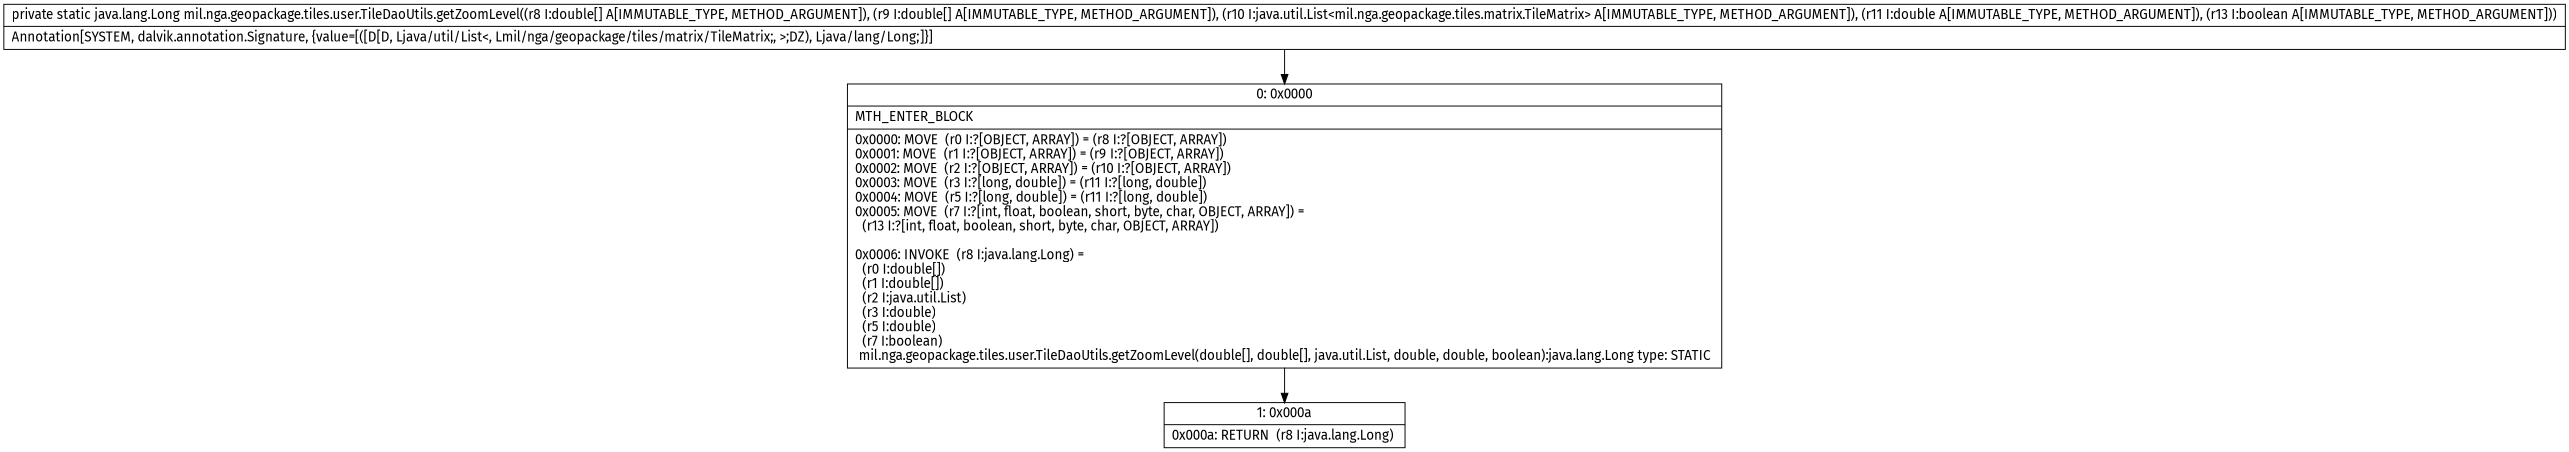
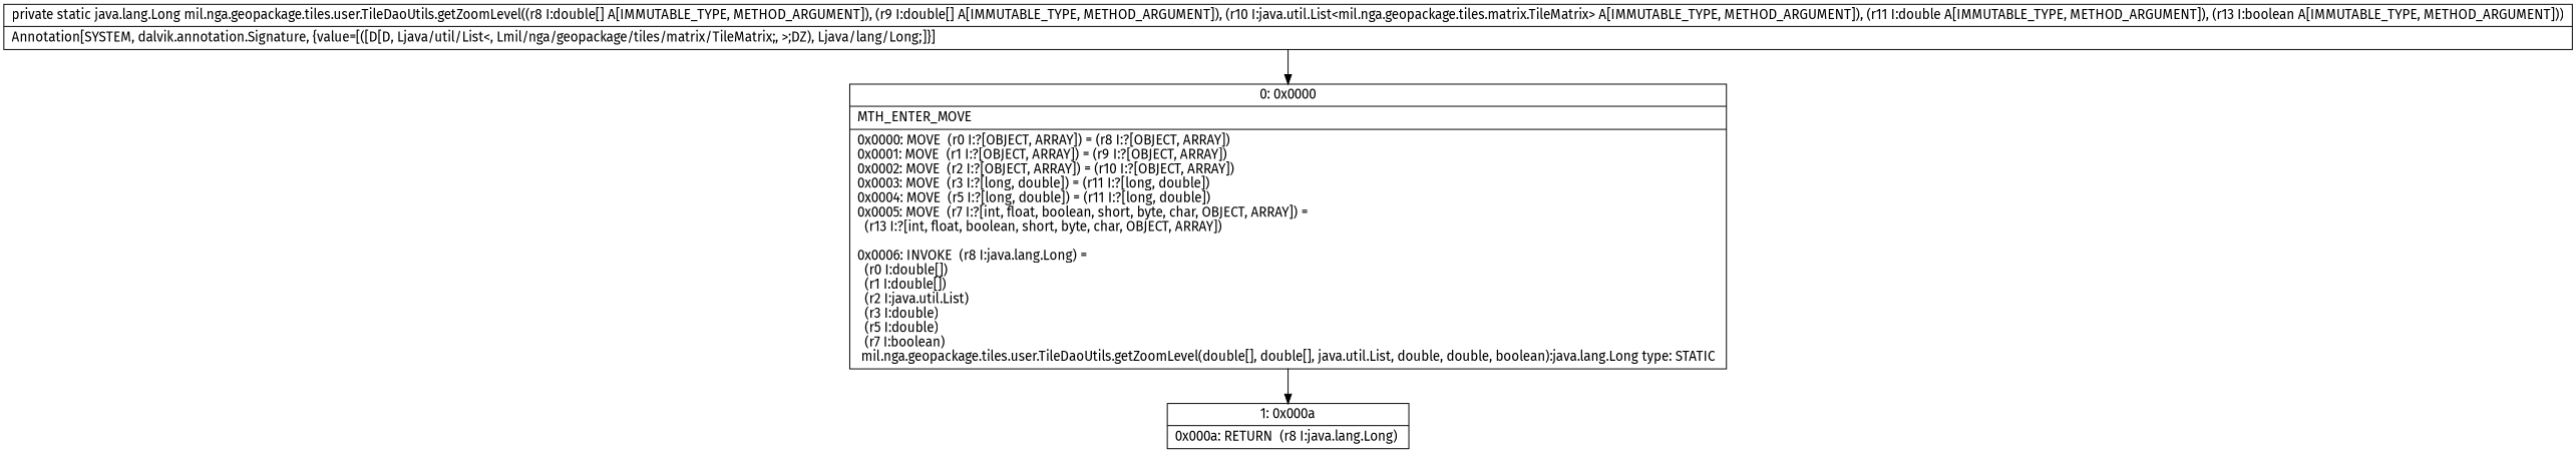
  digraph {
    fontname="Fira Sans"
    node [shape=record fontname="Fira Sans"]
    edge [fontname="Fira Sans"]
-   n1 [label="{0\:\ 0x0000|MTH_ENTER_BLOCK\l|0x0000: MOVE  (r0 I:?[OBJECT, ARRAY]) = (r8 I:?[OBJECT, ARRAY]) \l0x0001: MOVE  (r1 I:?[OBJECT, ARRAY]) = (r9 I:?[OBJECT, ARRAY]) \l0x0002: MOVE  (r2 I:?[OBJECT, ARRAY]) = (r10 I:?[OBJECT, ARRAY]) \l0x0003: MOVE  (r3 I:?[long, double]) = (r11 I:?[long, double]) \l0x0004: MOVE  (r5 I:?[long, double]) = (r11 I:?[long, double]) \l0x0005: MOVE  (r7 I:?[int, float, boolean, short, byte, char, OBJECT, ARRAY]) = \l  (r13 I:?[int, float, boolean, short, byte, char, OBJECT, ARRAY])\l \l0x0006: INVOKE  (r8 I:java.lang.Long) = \l  (r0 I:double[])\l  (r1 I:double[])\l  (r2 I:java.util.List)\l  (r3 I:double)\l  (r5 I:double)\l  (r7 I:boolean)\l mil.nga.geopackage.tiles.user.TileDaoUtils.getZoomLevel(double[], double[], java.util.List, double, double, boolean):java.lang.Long type: STATIC \l}"]
+   n1 [label="{0\:\ 0x0000|MTH_ENTER_MOVE\l|0x0000: MOVE  (r0 I:?[OBJECT, ARRAY]) = (r8 I:?[OBJECT, ARRAY]) \l0x0001: MOVE  (r1 I:?[OBJECT, ARRAY]) = (r9 I:?[OBJECT, ARRAY]) \l0x0002: MOVE  (r2 I:?[OBJECT, ARRAY]) = (r10 I:?[OBJECT, ARRAY]) \l0x0003: MOVE  (r3 I:?[long, double]) = (r11 I:?[long, double]) \l0x0004: MOVE  (r5 I:?[long, double]) = (r11 I:?[long, double]) \l0x0005: MOVE  (r7 I:?[int, float, boolean, short, byte, char, OBJECT, ARRAY]) = \l  (r13 I:?[int, float, boolean, short, byte, char, OBJECT, ARRAY])\l \l0x0006: INVOKE  (r8 I:java.lang.Long) = \l  (r0 I:double[])\l  (r1 I:double[])\l  (r2 I:java.util.List)\l  (r3 I:double)\l  (r5 I:double)\l  (r7 I:boolean)\l mil.nga.geopackage.tiles.user.TileDaoUtils.getZoomLevel(double[], double[], java.util.List, double, double, boolean):java.lang.Long type: STATIC \l}"]
    n2 [label="{1\:\ 0x000a|0x000a: RETURN  (r8 I:java.lang.Long) \l}"]
    n3 [label="{private static java.lang.Long mil.nga.geopackage.tiles.user.TileDaoUtils.getZoomLevel((r8 I:double[] A[IMMUTABLE_TYPE, METHOD_ARGUMENT]), (r9 I:double[] A[IMMUTABLE_TYPE, METHOD_ARGUMENT]), (r10 I:java.util.List\<mil.nga.geopackage.tiles.matrix.TileMatrix\> A[IMMUTABLE_TYPE, METHOD_ARGUMENT]), (r11 I:double A[IMMUTABLE_TYPE, METHOD_ARGUMENT]), (r13 I:boolean A[IMMUTABLE_TYPE, METHOD_ARGUMENT]))  | Annotation[SYSTEM, dalvik.annotation.Signature, \{value=[([D[D, Ljava\/util\/List\<, Lmil\/nga\/geopackage\/tiles\/matrix\/TileMatrix;, \>;DZ), Ljava\/lang\/Long;]\}]\l}"]
    n1 -> n2
    n3 -> n1
  }
